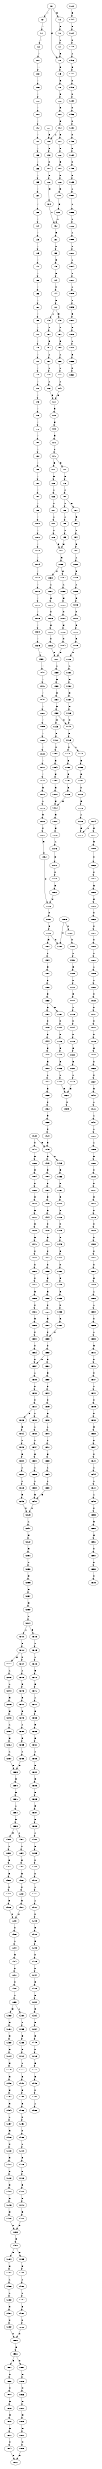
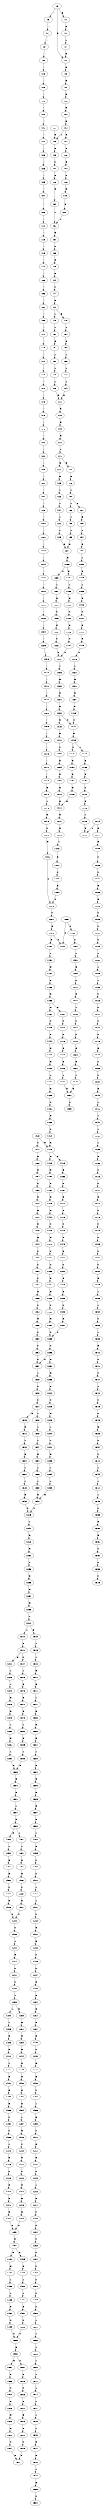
  strict digraph {
    fontname=Lato
    node [fontname=Lato]
    edge [fontname=Lato]
    S0
    S1
    S2
    S3
    S4
    S5
    S6
    S7
    S8
    S9
    S10
    S11
    S12
    S13
    S14
    S15
    S16
    S20
    S18
    S19
    S17
    S21
    S22
    S23
    S24
    S25
    S26
    S27
    S28
    S29
    S30
    S31
    S32
    S33
    S34
    S35
    S36
    S37
    S38
    S39
    S40
    S41
    S42
    S43
    S44
    S45
    S46
    S47
    S48
    S49
    S50
    S51
    S52
    S53
    S54
    S55
    S56
    S57
    S58
    S59
    S60
    S61
    S62
    S63
    S64
    S65
    S66
    S67
    S68
    S69
    S70
    S71
    S72
    S73
    S74
    S75
    S76
    S77
    S78
    S79
    S80
    S81
    S82
    S83
    S84
    S85
    S86
    S87
    S88
    S89
    S90
    S91
    S92
    S93
    S94
    S95
    S96
    S97
    S98
    S99
    S100
    S101
    S102
    S103
    S104
    S105
    S106
    S107
    S108
    S109
    S110
    S111
    S112
    S113
    S114
    S115
    S116
    S117
    S118
    S119
    S120
    S121
    S122
    S123
    S124
    S125
    S126
    S127
    S128
    S129
    S130
    S131
    S132
    S133
    S134
    S135
    S136
    S137
    S138
    S139
    S140
    S141
    S142
    S143
    S144
    S145
    S146
    S147
    S148
    S149
    S150
    S151
    S152
    S153
    S154
    S155
    S156
    S157
    S158
    S159
    S160
    S161
    S162
    S163
    S164
    S165
    S166
    S167
    S168
    S169
    S170
    S171
    S172
    S173
    S175
    S176
    S174
    S177
    S178
    S179
    S180
    S181
    S182
    S183
    S184
    S185
    S186
    S187
    S188
    S189
    S190
    S191
    S192
    S193
    S194
    S196
    S197
    S195
    S198
    S199
    S200
    S201
    S202
    S203
    S204
    S205
    S206
    S207
    S208
    S209
    S210
    S211
    S212
    S213
    S214
    S215
    S216
    S217
    S218
    S219
    S220
    S221
    S222
    S223
    S224
    S225
    S226
    S227
    S228
    S229
    S230
    S231
    S232
    S233
    S234
    S235
    S236
    S237
    S238
    S240
    S241
    S242
    S244
    S245
    S243
    S246
    S247
    S248
    S249
    S250
    S251
    S252
    S253
    S254
    S255
    S256
    S257
    S258
    S259
    S260
    S261
    S262
    S263
    S264
    S265
    S266
    S267
    S268
    S269
    S270
    S271
    S272
    S273
    S274
    S275
    S276
    S277
    S278
    S279
    S280
    S281
    S282
    S283
    S284
    S285
    S286
    S287
    S288
    S289
    S290
    S291
    S292
    S293
    S294
    S295
    S296
    S297
    S298
    S299
    S300
    S301
    S302
    S303
    S304
    S305
    S306
    S307
    S308
    S309
    S310
    S311
    S312
    S313
    S314
    S315
    S316
    S317
    S318
    S319
    S320
    S321
    S322
    S323
    S324
    S325
    S326
    S327
    S328
    S329
    S330
    S331
    S332
    S333
    S334
    S335
    S336
    S337
    S338
    S339
    S340
    S341
    S342
    S343
    S344
    S345
    S346
    S347
    S348
    S349
    S350
    S351
    S352
    S353
    S354
    S355
    S356
    S357
    S358
    S359
    S360
    S361
    S362
    S363
    S364
    S365
-   S366 [label=S766]
+   S366
    S367
    S368
    S369
    S370
    S371
    S372
    S373
    S374
    S375
    S376
    S377
    S378
    S379
    S380
    S381
    S382
    S383
    S384
    S385
    S386
    S387
    S388
    S389
    S390
    S391
    S392
    S393
    S394
    S395
    S396
    S397
    S398
    S399
    S400
    S401
    S402
    S403
    S404
    S405
    S406
    S407
    S408
    S409
    S410
    S411
    S412
    S413
    S414
    S415
    S416
    S417
    S418
    S419
    S420
    S421
    S422
    S423
    S424
    S425
    S426
    S427
    S428
    S429
    S430
    S431
    S432
    S433
    S434
    S435
    S436
    S437
    S438
    S439
    S440
    S441
    S442
    S443
    S444
    S445
    S446
    S447
    S448
    S449
    S450
    S451
    S452
    S453
    S454
    S455
    S456
    S457
+   S458
    S459
    S460
    S461
    S462
    S463
    S464
    S465
    S466
    S467
    S468
    S469
    S470
    S471
    S472
    S473
    S474
    S475
    S476
    S477
    S478
    S479
    S480
    S481
    S482
    S483
    S484
    S485
    S486
    S487
    S488
    S489
    S490
    S491
    S492
    S493
    S494
    S495
    S496
    S497
    S498
    S499
    S500
    S501
    S502
    S503
    S504
    S505
    S506
    S507
    S508
    S509
    S510
    S511
    S512
    S513
    S514
    S515
    S516
    S517
    S518
    S519
    S520
    S521
    S522
    S523
    S524
    S525
    S526
    S527
    S528
    S529
    S530
    S531
    S0 -> S1 [label=G]
    S0 -> S2 [label=C]
    S0 -> S3 [label=N]
    S1 -> S4 [label=G]
    S2 -> S5 [label=C]
    S3 -> S6 [label=N]
    S4 -> S7 [label=A]
    S5 -> S8 [label=G]
    S6 -> S9 [label=N]
    S7 -> S2 [label=C]
    S8 -> S10 [label=C]
    S9 -> S11 [label=N]
    S10 -> S12 [label=G]
    S11 -> S13 [label=N]
    S12 -> S14 [label=G]
    S13 -> S15 [label=N]
    S14 -> S16 [label=C]
    S14 -> S20 [label=A]
    S15 -> S18 [label=N]
    S16 -> S19 [label=C]
    S20 -> S23 [label=C]
    S18 -> S21 [label=N]
    S19 -> S22 [label=C]
    S17 -> S20 [label=C]
    S21 -> S24 [label=N]
    S22 -> S25 [label=T]
    S23 -> S26 [label=T]
    S24 -> S27 [label=N]
    S25 -> S28 [label=G]
    S26 -> S29 [label=G]
    S27 -> S30 [label=N]
    S28 -> S31 [label=G]
    S29 -> S32 [label=G]
    S30 -> S33 [label=N]
    S31 -> S34 [label=A]
    S32 -> S34 [label=A]
    S33 -> S35 [label=N]
    S34 -> S36 [label=G]
    S35 -> S37 [label=N]
    S36 -> S38 [label=T]
    S37 -> S39 [label=N]
    S38 -> S40 [label=C]
    S39 -> S41 [label=N]
    S40 -> S42 [label=C]
    S41 -> S43 [label=N]
    S42 -> S44 [label=T]
    S43 -> S45 [label=N]
    S44 -> S46 [label=C]
    S45 -> S47 [label=N]
    S46 -> S48 [label=A]
    S46 -> S49 [label=G]
    S47 -> S50 [label=N]
    S48 -> S51 [label=A]
    S49 -> S52 [label=A]
    S50 -> S53 [label=N]
    S51 -> S54 [label=C]
    S52 -> S55 [label=C]
    S53 -> S56 [label=N]
    S54 -> S57 [label=A]
    S55 -> S58 [label=A]
    S56 -> S59 [label=N]
    S57 -> S60 [label=A]
    S58 -> S61 [label=A]
    S59 -> S62 [label=N]
    S60 -> S63 [label=A]
    S61 -> S64 [label=A]
    S62 -> S65 [label=N]
    S63 -> S66 [label=C]
    S64 -> S66 [label=C]
    S65 -> S67 [label=N]
    S66 -> S68 [label=C]
    S67 -> S69 [label=N]
    S68 -> S70 [label=G]
    S69 -> S71 [label=N]
    S70 -> S72 [label=G]
    S71 -> S73 [label=N]
    S72 -> S74 [label=A]
    S73 -> S75 [label=N]
    S74 -> S76 [label=C]
    S74 -> S77 [label=G]
    S75 -> S78 [label=N]
    S76 -> S79 [label=G]
    S77 -> S80 [label=G]
    S78 -> S81 [label=N]
    S79 -> S82 [label=A]
    S80 -> S83 [label=A]
    S81 -> S84 [label=N]
    S82 -> S85 [label=A]
    S82 -> S86 [label=G]
    S83 -> S87 [label=A]
    S84 -> S88 [label=N]
    S85 -> S89 [label=A]
    S86 -> S90 [label=G]
    S87 -> S91 [label=A]
    S88 -> S92 [label=N]
    S89 -> S93 [label=A]
    S90 -> S94 [label=A]
    S91 -> S95 [label=A]
    S92 -> S96 [label=N]
    S93 -> S97 [label=G]
    S94 -> S98 [label=C]
    S95 -> S97 [label=G]
    S96 -> S99 [label=N]
    S97 -> S100 [label=G]
    S98 -> S101 [label=A]
    S99 -> S102 [label=N]
    S100 -> S103 [label=T]
    S100 -> S104 [label=C]
    S101 -> S105 [label=C]
    S102 -> S106 [label=N]
    S103 -> S107 [label=A]
    S104 -> S108 [label=A]
    S105 -> S109 [label=A]
    S106 -> S110 [label=N]
    S107 -> S111 [label=G]
    S108 -> S112 [label=G]
    S109 -> S113 [label=G]
    S110 -> S114 [label=N]
    S111 -> S115 [label=T]
    S112 -> S116 [label=T]
    S113 -> S117 [label=T]
    S114 -> S118 [label=N]
    S115 -> S119 [label=C]
    S116 -> S120 [label=C]
    S117 -> S121 [label=C]
    S118 -> S122 [label=N]
    S119 -> S123 [label=T]
    S120 -> S124 [label=T]
    S121 -> S125 [label=C]
    S122 -> S126 [label=N]
    S123 -> S127 [label=T]
    S124 -> S127 [label=T]
    S125 -> S128 [label=T]
    S126 -> S129 [label=N]
    S127 -> S130 [label=A]
    S128 -> S131 [label=A]
    S129 -> S132 [label=N]
    S130 -> S133 [label=G]
    S131 -> S134 [label=G]
    S132 -> S135 [label=N]
    S133 -> S136 [label=C]
    S134 -> S137 [label=C]
    S135 -> S138 [label=N]
    S136 -> S139 [label=C]
    S137 -> S140 [label=C]
    S138 -> S141 [label=N]
    S139 -> S142 [label=T]
    S139 -> S143 [label=C]
    S140 -> S142 [label=T]
    S141 -> S144 [label=N]
    S142 -> S145 [label=C]
    S143 -> S146 [label=C]
    S144 -> S147 [label=N]
    S145 -> S148 [label=T]
    S145 -> S149 [label=A]
    S146 -> S150 [label=T]
    S147 -> S151 [label=N]
    S148 -> S152 [label=C]
    S149 -> S153 [label=G]
    S150 -> S154 [label=C]
    S151 -> S155 [label=N]
    S152 -> S156 [label=C]
    S153 -> S157 [label=C]
    S154 -> S158 [label=C]
    S155 -> S159 [label=N]
    S156 -> S160 [label=G]
    S157 -> S161 [label=T]
    S158 -> S162 [label=G]
    S159 -> S163 [label=N]
    S160 -> S164 [label=G]
    S161 -> S165 [label=G]
    S162 -> S164 [label=G]
    S163 -> S166 [label=N]
    S164 -> S167 [label=G]
    S165 -> S168 [label=A]
    S166 -> S169 [label=N]
    S167 -> S170 [label=G]
    S168 -> S171 [label=G]
    S169 -> S172 [label=G]
    S170 -> S173 [label=A]
    S172 -> S175 [label=A]
    S173 -> S176 [label=C]
    S175 -> S178 [label=C]
    S176 -> S179 [label=T]
    S174 -> S171 [label=A]
    S174 -> S177 [label=C]
    S177 -> S180 [label=G]
    S178 -> S181 [label=T]
    S179 -> S182 [label=C]
    S180 -> S183 [label=T]
    S181 -> S184 [label=C]
    S182 -> S185 [label=T]
    S183 -> S186 [label=T]
    S184 -> S185 [label=T]
    S185 -> S187 [label=T]
    S186 -> S188 [label=G]
    S187 -> S189 [label=C]
    S188 -> S190 [label=C]
    S189 -> S191 [label=C]
    S189 -> S192 [label=T]
    S190 -> S193 [label=T]
    S191 -> S194 [label=A]
    S193 -> S196 [label=T]
    S194 -> S197 [label=G]
    S196 -> S199 [label=T]
    S197 -> S200 [label=T]
    S195 -> S192 [label=T]
    S195 -> S198 [label=T]
    S198 -> S201 [label=T]
    S199 -> S202 [label=A]
    S200 -> S203 [label=C]
    S201 -> S204 [label=A]
    S202 -> S205 [label=A]
    S203 -> S206 [label=G]
    S203 -> S207 [label=C]
    S204 -> S208 [label=G]
    S205 -> S209 [label=A]
    S206 -> S210 [label=T]
    S207 -> S211 [label=T]
    S208 -> S212 [label=T]
    S209 -> S213 [label=T]
    S210 -> S214 [label=T]
    S211 -> S215 [label=T]
    S212 -> S216 [label=C]
    S213 -> S217 [label=T]
    S214 -> S218 [label=C]
    S215 -> S219 [label=C]
    S216 -> S220 [label=A]
    S217 -> S221 [label=T]
    S218 -> S222 [label=G]
    S219 -> S223 [label=C]
    S220 -> S224 [label=T]
    S221 -> S225 [label=T]
    S222 -> S226 [label=A]
    S223 -> S227 [label=A]
    S224 -> S228 [label=T]
    S225 -> S229 [label=G]
    S226 -> S230 [label=C]
    S227 -> S231 [label=C]
    S228 -> S232 [label=C]
    S229 -> S233 [label=T]
    S230 -> S234 [label=T]
    S231 -> S235 [label=T]
    S232 -> S236 [label=C]
    S233 -> S237 [label=T]
    S234 -> S238 [label=C]
    S236 -> S240 [label=A]
    S237 -> S241 [label=C]
    S238 -> S242 [label=T]
    S240 -> S231 [label=C]
    S241 -> S244 [label=A]
    S242 -> S245 [label=C]
    S244 -> S247 [label=A]
    S245 -> S248 [label=G]
    S245 -> S249 [label=T]
    S243 -> S245 [label=C]
    S243 -> S246 [label=T]
    S246 -> S250 [label=C]
    S247 -> S251 [label=A]
    S248 -> S252 [label=C]
    S249 -> S253 [label=G]
    S250 -> S254 [label=C]
    S251 -> S255 [label=A]
    S252 -> S256 [label=T]
    S253 -> S257 [label=T]
    S254 -> S258 [label=T]
    S255 -> S259 [label=C]
    S256 -> S260 [label=C]
    S257 -> S261 [label=C]
    S258 -> S262 [label=C]
    S259 -> S263 [label=T]
    S260 -> S264 [label=G]
    S261 -> S265 [label=G]
    S262 -> S266 [label=G]
    S263 -> S267 [label=T]
    S264 -> S268 [label=T]
    S265 -> S269 [label=T]
    S266 -> S270 [label=C]
    S267 -> S271 [label=C]
    S268 -> S272 [label=G]
    S269 -> S273 [label=G]
    S270 -> S274 [label=G]
    S271 -> S275 [label=T]
    S272 -> S276 [label=T]
    S273 -> S277 [label=C]
    S274 -> S278 [label=T]
    S275 -> S279 [label=T]
    S276 -> S280 [label=T]
    S277 -> S281 [label=T]
    S278 -> S282 [label=T]
    S279 -> S283 [label=T]
    S280 -> S284 [label=C]
    S281 -> S285 [label=C]
    S282 -> S286 [label=T]
    S283 -> S287 [label=T]
    S284 -> S288 [label=G]
    S285 -> S289 [label=G]
    S286 -> S290 [label=G]
    S287 -> S291 [label=T]
    S288 -> S292 [label=T]
    S289 -> S293 [label=T]
    S290 -> S294 [label=T]
    S291 -> S295 [label=C]
    S292 -> S296 [label=G]
    S293 -> S297 [label=G]
    S294 -> S298 [label=G]
    S295 -> S299 [label=A]
    S296 -> S300 [label=T]
    S297 -> S300 [label=T]
    S298 -> S301 [label=T]
    S299 -> S302 [label=A]
    S300 -> S303 [label=T]
    S301 -> S304 [label=T]
    S302 -> S305 [label=T]
    S303 -> S306 [label=C]
    S303 -> S307 [label=T]
    S304 -> S307 [label=T]
    S305 -> S308 [label=A]
    S306 -> S309 [label=G]
    S307 -> S310 [label=A]
    S308 -> S311 [label=G]
    S309 -> S312 [label=T]
    S310 -> S313 [label=T]
    S311 -> S314 [label=T]
    S312 -> S315 [label=T]
    S313 -> S316 [label=T]
    S314 -> S317 [label=T]
    S315 -> S318 [label=G]
    S316 -> S319 [label=A]
    S316 -> S320 [label=G]
    S317 -> S321 [label=A]
    S318 -> S322 [label=A]
    S319 -> S323 [label=A]
    S320 -> S324 [label=G]
    S321 -> S325 [label=T]
    S322 -> S326 [label=A]
    S323 -> S327 [label=A]
    S324 -> S328 [label=A]
    S325 -> S329 [label=T]
    S326 -> S330 [label=G]
    S327 -> S331 [label=G]
    S328 -> S332 [label=G]
    S329 -> S333 [label=G]
    S330 -> S334 [label=A]
    S331 -> S335 [label=A]
    S332 -> S336 [label=A]
    S333 -> S337 [label=T]
    S334 -> S338 [label=A]
    S335 -> S339 [label=A]
    S336 -> S340 [label=A]
    S337 -> S341 [label=T]
    S338 -> S342 [label=G]
    S339 -> S342 [label=G]
    S340 -> S343 [label=G]
    S341 -> S344 [label=A]
    S342 -> S345 [label=T]
    S343 -> S345 [label=T]
    S344 -> S346 [label=A]
    S345 -> S347 [label=A]
    S346 -> S348 [label=A]
    S347 -> S349 [label=G]
    S348 -> S350 [label=T]
    S349 -> S351 [label=G]
    S350 -> S352 [label=C]
    S351 -> S353 [label=A]
    S352 -> S354 [label=G]
    S353 -> S355 [label=C]
    S354 -> S356 [label=T]
    S355 -> S357 [label=G]
    S356 -> S358 [label=T]
    S357 -> S359 [label=G]
    S358 -> S360 [label=T]
    S359 -> S361 [label=A]
    S361 -> S362 [label=A]
    S361 -> S363 [label=C]
    S362 -> S364 [label=C]
    S363 -> S365 [label=A]
    S364 -> S366 [label=C]
    S364 -> S367 [label=T]
    S365 -> S368 [label=A]
    S366 -> S369 [label=A]
    S367 -> S370 [label=A]
    S368 -> S371 [label=G]
    S369 -> S372 [label=A]
    S370 -> S373 [label=G]
    S371 -> S374 [label=G]
    S372 -> S375 [label=G]
    S373 -> S376 [label=G]
    S374 -> S377 [label=A]
    S375 -> S378 [label=G]
    S376 -> S379 [label=G]
    S377 -> S380 [label=G]
    S378 -> S381 [label=A]
    S379 -> S382 [label=A]
    S380 -> S383 [label=C]
    S381 -> S384 [label=G]
    S382 -> S385 [label=G]
    S383 -> S386 [label=G]
    S384 -> S387 [label=A]
    S385 -> S388 [label=A]
    S386 -> S389 [label=A]
    S387 -> S390 [label=C]
    S388 -> S390 [label=C]
    S389 -> S391 [label=G]
    S390 -> S392 [label=G]
    S391 -> S393 [label=G]
    S392 -> S394 [label=G]
    S393 -> S395 [label=C]
    S394 -> S396 [label=A]
    S395 -> S397 [label=G]
    S396 -> S398 [label=C]
    S397 -> S399 [label=G]
    S398 -> S400 [label=C]
    S398 -> S401 [label=A]
    S399 -> S402 [label=A]
    S400 -> S403 [label=A]
    S401 -> S404 [label=A]
    S402 -> S405 [label=C]
    S403 -> S406 [label=C]
    S404 -> S407 [label=C]
    S405 -> S408 [label=T]
    S406 -> S409 [label=G]
    S407 -> S410 [label=G]
    S408 -> S411 [label=T]
    S409 -> S412 [label=T]
    S410 -> S413 [label=T]
    S411 -> S414 [label=A]
    S412 -> S415 [label=C]
    S413 -> S416 [label=C]
    S414 -> S417 [label=A]
    S415 -> S418 [label=T]
    S416 -> S418 [label=T]
    S417 -> S419 [label=T]
    S418 -> S420 [label=T]
    S419 -> S421 [label=C]
    S420 -> S422 [label=A]
    S421 -> S423 [label=G]
    S422 -> S424 [label=C]
    S423 -> S425 [label=T]
    S424 -> S426 [label=T]
    S425 -> S427 [label=T]
    S426 -> S428 [label=T]
    S427 -> S429 [label=C]
    S428 -> S430 [label=A]
    S429 -> S431 [label=C]
    S430 -> S432 [label=A]
    S430 -> S433 [label=G]
    S431 -> S434 [label=C]
    S432 -> S435 [label=A]
    S433 -> S436 [label=G]
    S434 -> S437 [label=C]
    S435 -> S438 [label=G]
    S436 -> S439 [label=G]
    S437 -> S440 [label=G]
    S438 -> S441 [label=G]
    S439 -> S442 [label=G]
    S440 -> S443 [label=T]
    S441 -> S444 [label=A]
    S442 -> S445 [label=G]
    S443 -> S446 [label=G]
    S444 -> S447 [label=G]
    S445 -> S448 [label=G]
    S446 -> S449 [label=G]
    S447 -> S450 [label=G]
    S448 -> S451 [label=C]
    S449 -> S452 [label=T]
    S450 -> S453 [label=G]
    S451 -> S454 [label=C]
    S452 -> S455 [label=A]
    S453 -> S456 [label=T]
    S454 -> S457 [label=A]
+   S455 -> S458 [label=C]
    S456 -> S459 [label=T]
    S457 -> S460 [label=G]
+   S458 -> S461 [label=T]
    S459 -> S462 [label=A]
    S460 -> S463 [label=T]
    S461 -> S464 [label=C]
    S462 -> S465 [label=C]
    S463 -> S466 [label=C]
    S464 -> S467 [label=C]
    S465 -> S468 [label=T]
    S466 -> S469 [label=T]
    S467 -> S470 [label=T]
    S468 -> S471 [label=C]
    S469 -> S472 [label=C]
    S470 -> S473 [label=A]
    S471 -> S474 [label=G]
    S472 -> S475 [label=G]
    S473 -> S476 [label=C]
    S474 -> S477 [label=G]
    S475 -> S478 [label=G]
    S476 -> S479 [label=T]
    S477 -> S480 [label=T]
    S478 -> S480 [label=T]
    S479 -> S481 [label=T]
    S480 -> S482 [label=C]
    S481 -> S483 [label=T]
    S482 -> S484 [label=G]
    S482 -> S485 [label=C]
    S483 -> S486 [label=T]
    S484 -> S487 [label=G]
    S485 -> S488 [label=G]
    S486 -> S489 [label=T]
    S487 -> S490 [label=A]
    S488 -> S491 [label=A]
    S489 -> S492 [label=T]
    S490 -> S493 [label=A]
    S491 -> S494 [label=A]
    S492 -> S495 [label=T]
    S493 -> S496 [label=C]
    S494 -> S497 [label=C]
    S495 -> S498 [label=T]
    S496 -> S499 [label=T]
    S497 -> S500 [label=T]
    S498 -> S501 [label=A]
    S499 -> S502 [label=T]
    S500 -> S502 [label=T]
    S501 -> S503 [label=A]
    S502 -> S504 [label=C]
    S503 -> S505 [label=A]
    S504 -> S506 [label=C]
    S504 -> S507 [label=T]
    S505 -> S508 [label=A]
    S506 -> S509 [label=T]
    S507 -> S510 [label=C]
    S508 -> S511 [label=A]
    S509 -> S512 [label=T]
    S510 -> S513 [label=T]
    S511 -> S514 [label=A]
    S512 -> S515 [label=C]
    S513 -> S516 [label=C]
    S514 -> S517 [label=A]
    S515 -> S518 [label=G]
    S516 -> S519 [label=G]
    S517 -> S520 [label=A]
    S518 -> S521 [label=G]
    S519 -> S522 [label=G]
    S520 -> S523 [label=A]
    S521 -> S524 [label=T]
    S522 -> S525 [label=T]
    S523 -> S526 [label=C]
    S524 -> S527 [label=G]
    S525 -> S527 [label=G]
    S526 -> S528 [label=G]
    S528 -> S529 [label=A]
    S529 -> S530 [label=C]
    S530 -> S531 [label=T]
  }
